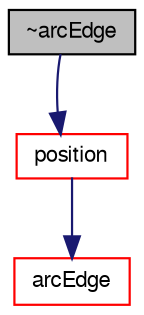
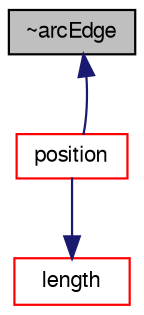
  digraph {
    rankdir=TB
    node [color=red fontname=FreeSans fontsize=10 shape=record]
    edge [color=midnightblue fontname=FreeSans fontsize=10 labelfontname=FreeSans labelfontsize=10 style=solid]
    n1 [color=black fillcolor=grey75 fontcolor=black height=0.2 label="~arcEdge" style=filled width=0.4]
    n2 [height=0.2 label=position width=0.4]
-   n3 [height=0.2 label=arcEdge width=0.4]
-   n1 -> n2
+   n3 [height=0.2 label=length width=0.4]
+   n2 -> n1
    n2 -> n3
  }
